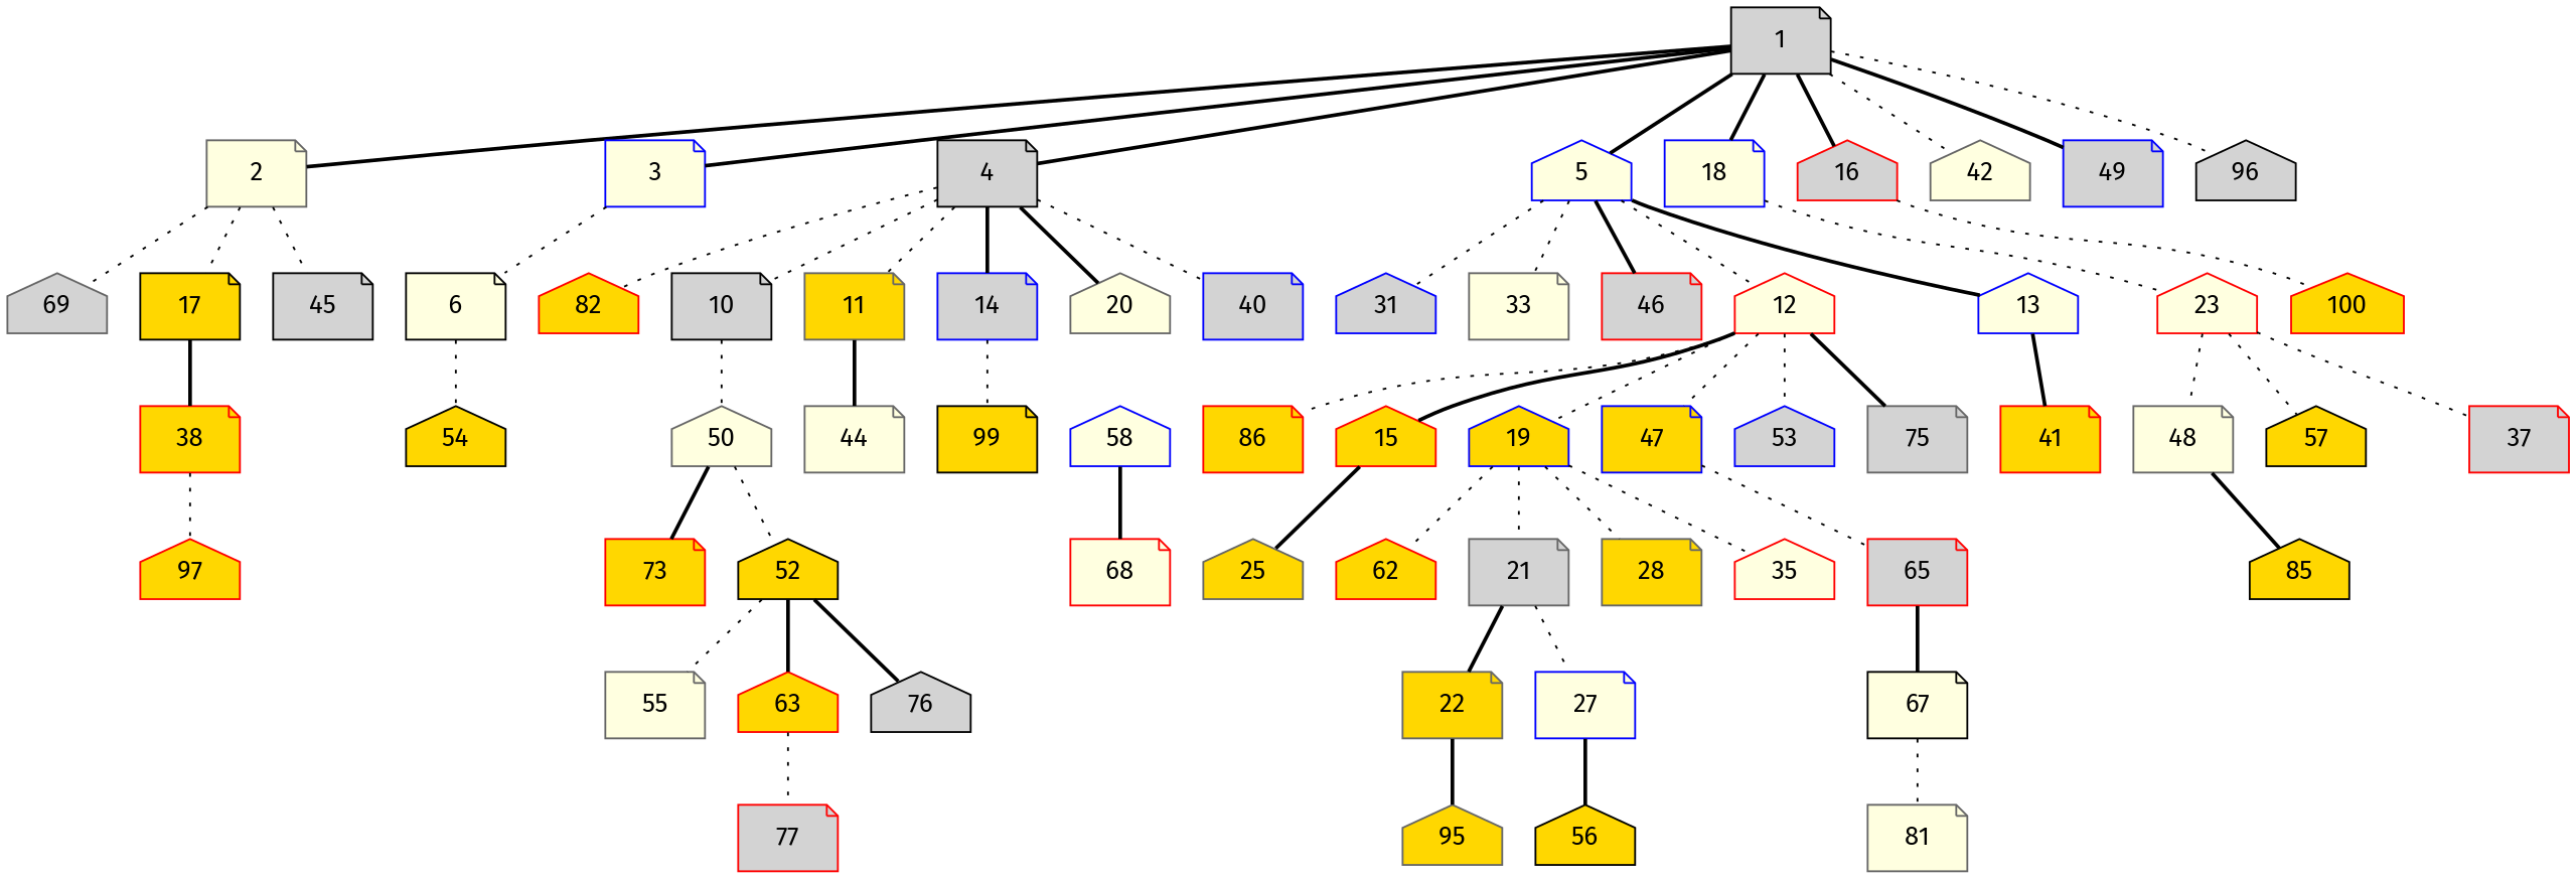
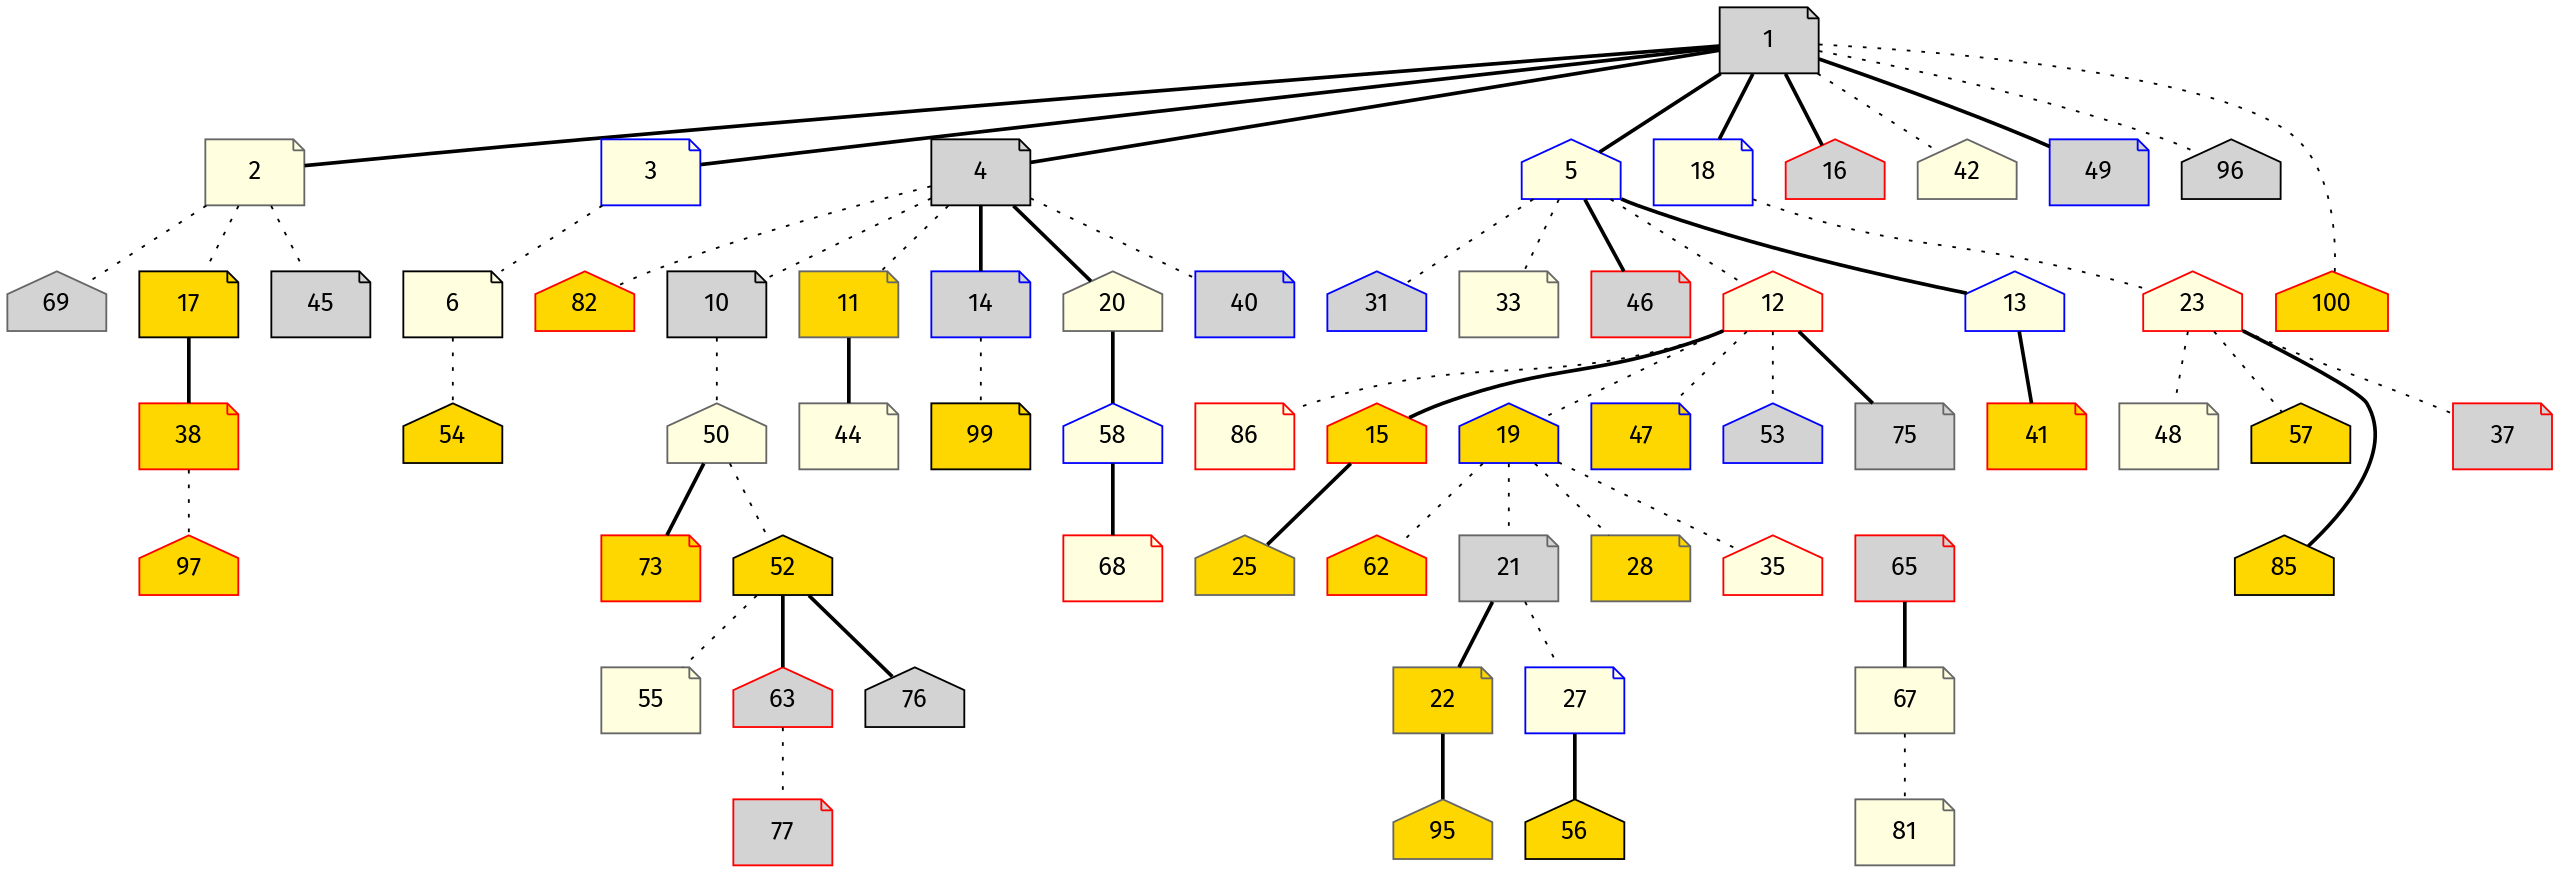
  graph {
    fontname="Fira Sans"
    node [color=red fillcolor=gold fontname="Fira Sans" shape=note style=filled]
    edge [fontname="Fira Sans" style=dotted]
    1 [color=black fillcolor=lightgrey super="+36"]
    2 [color=gray40 fillcolor=lightyellow super="+9"]
    3 [color=blue fillcolor=lightyellow super="+79"]
    4 [color=black fillcolor=lightgrey super="+8"]
    5 [color=blue fillcolor=lightyellow shape=house super="+7"]
    16 [fillcolor=lightgrey shape=house super="+30"]
    18 [color=blue fillcolor=lightyellow]
    42 [color=gray40 fillcolor=lightyellow shape=house]
    49 [color=blue fillcolor=lightgrey super="+61"]
    96 [color=black fillcolor=lightgrey shape=house]
    17 [color=black super="+26"]
    45 [color=black fillcolor=lightgrey]
    69 [color=gray40 fillcolor=lightgrey shape=house super="+92"]
    6 [color=black fillcolor=lightyellow]
    10 [color=black fillcolor=lightgrey]
    11 [color=gray40 super="+91"]
    14 [color=blue fillcolor=lightgrey super="+87"]
    20 [color=gray40 fillcolor=lightyellow shape=house]
    40 [color=blue fillcolor=lightgrey]
    82 [shape=house super="+83"]
    12 [fillcolor=lightyellow shape=house super="+39"]
    13 [color=blue fillcolor=lightyellow shape=house super="+29"]
    31 [color=blue fillcolor=lightgrey shape=house]
    33 [color=gray40 fillcolor=lightyellow]
    46 [fillcolor=lightgrey]
    100 [shape=house]
    23 [fillcolor=lightyellow shape=house super="+34"]
    38 [super="+72"]
    54 [color=black shape=house]
    50 [color=gray40 fillcolor=lightyellow shape=house super="+84"]
    44 [color=gray40 fillcolor=lightyellow super="+59"]
    99 [color=black]
    58 [color=blue fillcolor=lightyellow shape=house super="+60"]
    15 [shape=house super="+24"]
    19 [color=blue shape=house super="+70"]
    47 [color=blue]
    53 [color=blue fillcolor=lightgrey shape=house super="+74"]
    75 [color=gray40 fillcolor=lightgrey]
-   86 [super="+90"]
+   86 [fillcolor=lightyellow super="+90"]
    41
    52 [color=black shape=house super="+64"]
    73
    25 [color=gray40 shape=house super="+88"]
    21 [color=gray40 fillcolor=lightgrey]
    28 [color=gray40]
    35 [fillcolor=lightyellow shape=house super="+51"]
    62 [shape=house super="+66"]
    65 [fillcolor=lightgrey super="+78"]
    97 [shape=house]
    37 [fillcolor=lightgrey]
    48 [color=gray40 fillcolor=lightyellow]
    57 [color=black shape=house super="+93"]
    85 [color=black shape=house]
    22 [color=gray40 super="+43"]
    27 [color=blue fillcolor=lightyellow super="+32"]
    68 [fillcolor=lightyellow]
    95 [color=gray40 shape=house]
    56 [color=black shape=house]
-   67 [color=black fillcolor=lightyellow super="+89"]
+   67 [color=gray40 fillcolor=lightyellow super="+89"]
    55 [color=gray40 fillcolor=lightyellow super="+71"]
-   63 [shape=house]
+   63 [fillcolor=lightgrey shape=house]
    76 [color=black fillcolor=lightgrey shape=house super="+80"]
    77 [fillcolor=lightgrey super="+94"]
    81 [color=gray40 fillcolor=lightyellow]
    1 -- 2 [style=bold]
    1 -- 3 [style=bold]
    1 -- 4 [style=bold]
    1 -- 5 [style=bold]
    1 -- 16 [style=bold]
    1 -- 18 [style=bold]
    1 -- 42
    1 -- 49 [style=bold]
    1 -- 96
    2 -- 17
    2 -- 45
    2 -- 69
    3 -- 6
    4 -- 10
    4 -- 11
    4 -- 14 [style=bold]
    4 -- 20 [style=bold]
    4 -- 40
    4 -- 82
    5 -- 12
    5 -- 13 [style=bold]
    5 -- 31
    5 -- 33
    5 -- 46 [style=bold]
-   16 -- 100
+   1 -- 100
    18 -- 23
    17 -- 38 [style=bold]
    6 -- 54
    10 -- 50
    11 -- 44 [style=bold]
    14 -- 99
+   20 -- 58 [style=bold]
    12 -- 15 [style=bold]
    12 -- 19
    12 -- 47
    12 -- 53
    12 -- 75 [style=bold]
    12 -- 86
    13 -- 41 [style=bold]
    23 -- 37
    23 -- 48
    23 -- 57
-   48 -- 85 [style=bold]
+   23 -- 85 [style=bold]
    38 -- 97
    50 -- 52
    50 -- 73 [style=bold]
    58 -- 68 [style=bold]
    15 -- 25 [style=bold]
    19 -- 21
    19 -- 28
    19 -- 35
    19 -- 62
-   47 -- 65
    52 -- 55
    52 -- 63 [style=bold]
    52 -- 76 [style=bold]
    21 -- 22 [style=bold]
    21 -- 27
    65 -- 67 [style=bold]
    22 -- 95 [style=bold]
    27 -- 56 [style=bold]
    67 -- 81
    63 -- 77
  }
